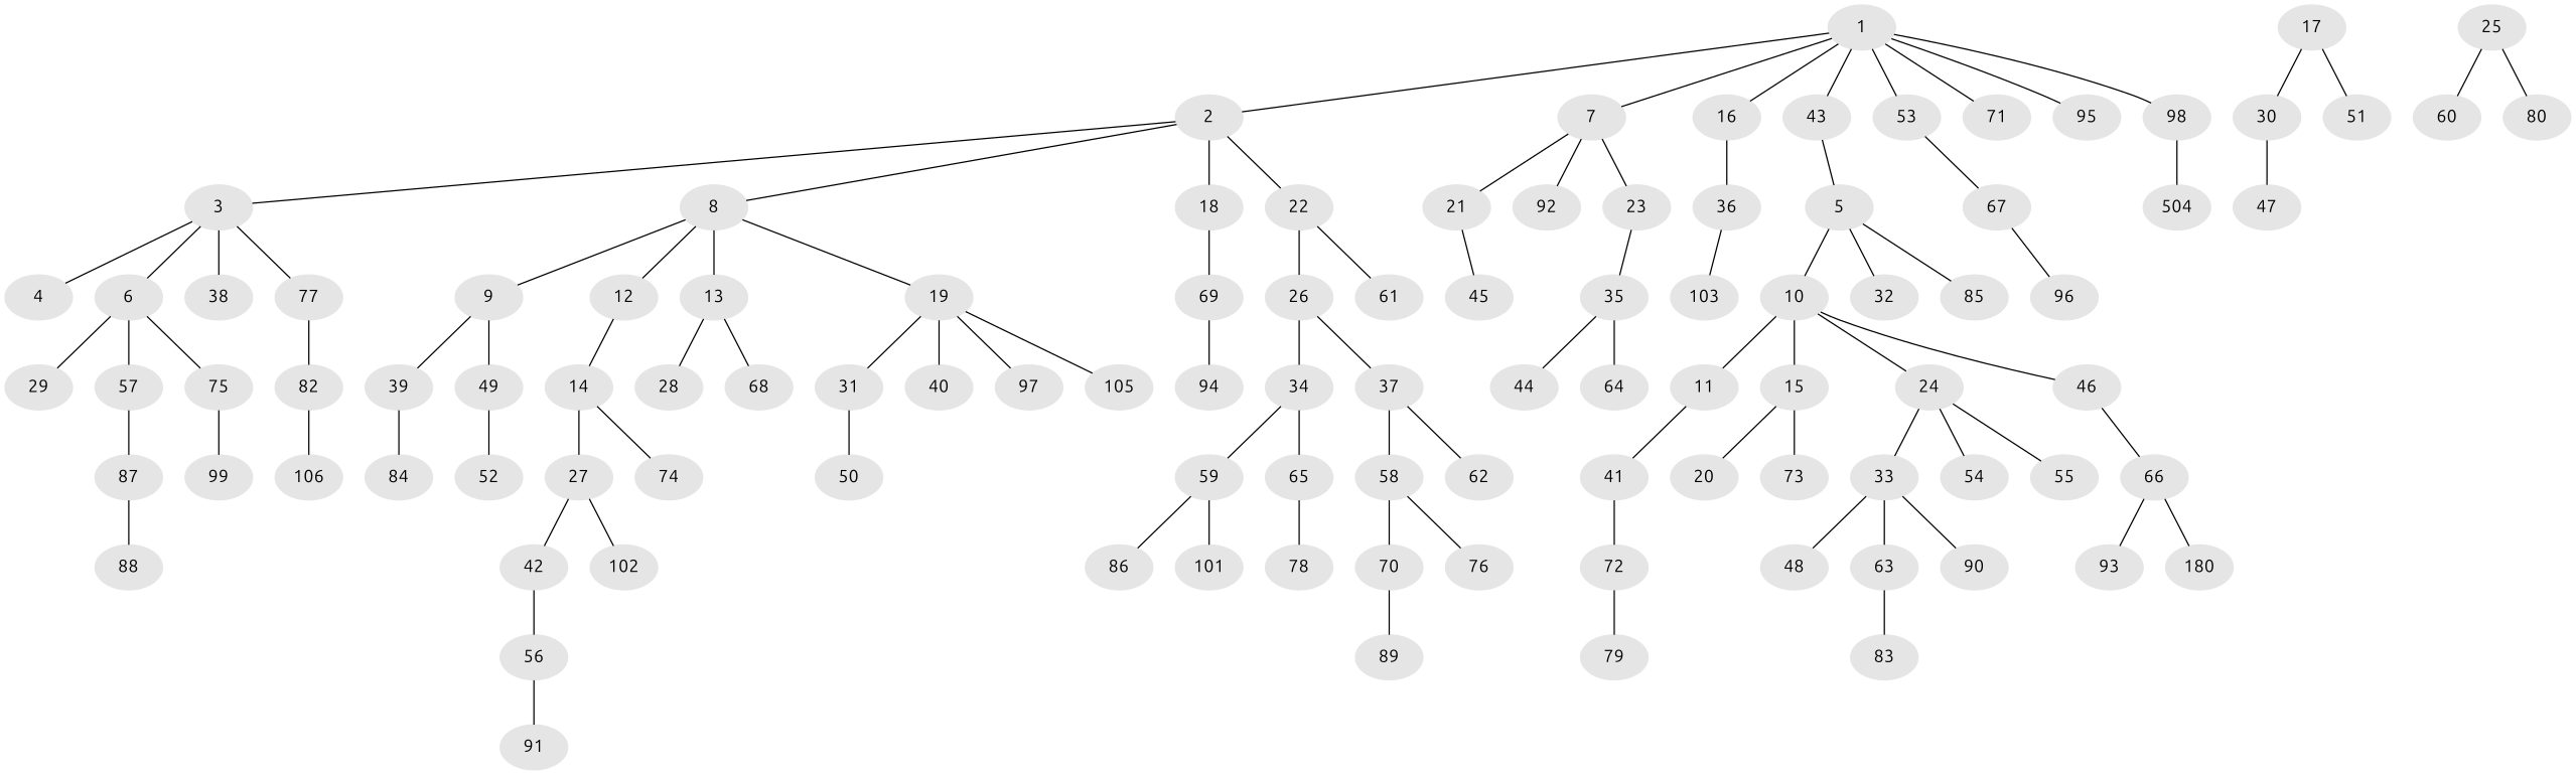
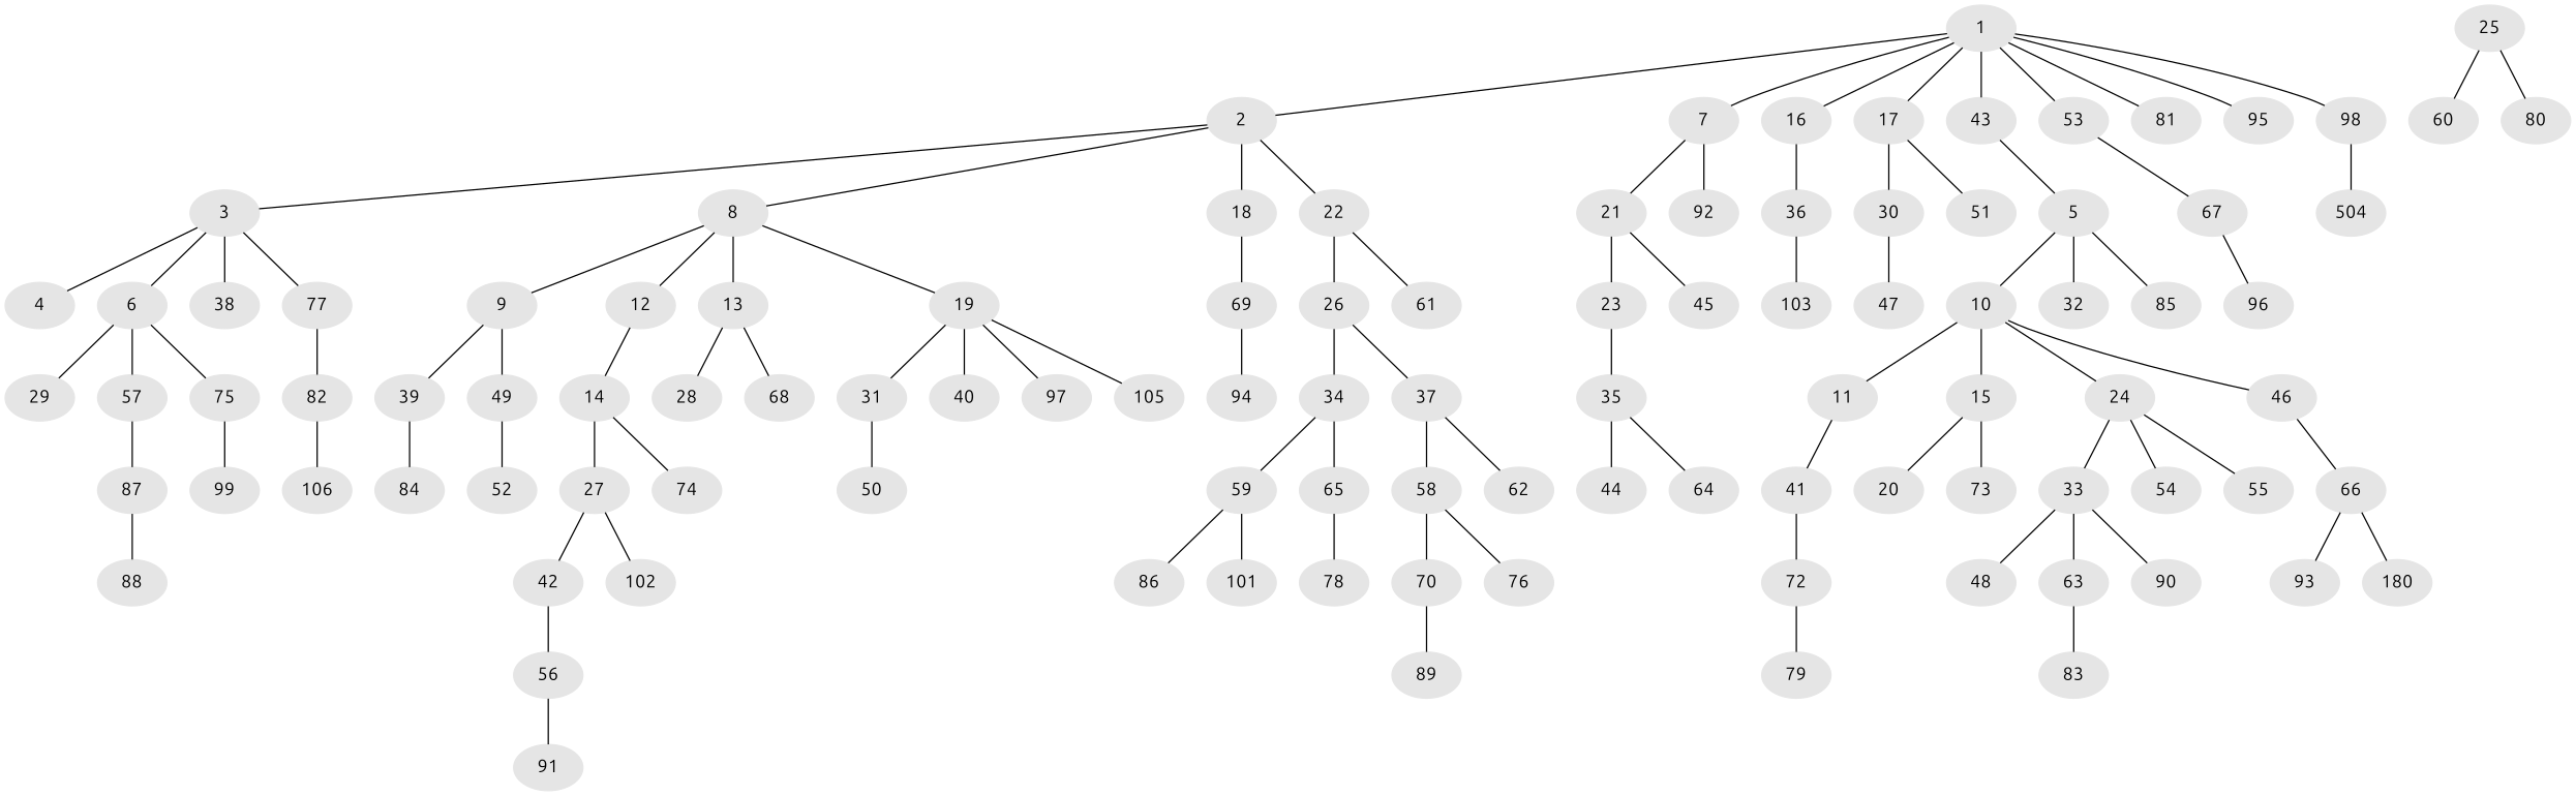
  graph {
    fontname=Ubuntu
    node [color=gray90 fontname=Ubuntu style=filled]
    edge [fontname=Ubuntu]
    1
    2
    7
    16
    17
    43
    53
-   81 [label=71]
+   81
    95
    98
    3
    8
    18
    22
    5
    10
    32
    85
    21
    92
    36
    30
    51
    67
    n25 [label=504]
    4
    6
    38
    77
    9
    12
    13
    19
    69
    26
    61
    29
    57
    75
    82
    11
    15
    24
    46
    87
    99
    23
    45
    39
    49
    14
    28
    68
    31
    40
    97
    105
    84
    52
    41
    20
    73
    33
    54
    55
    66
    72
    27
    74
    42
    102
    103
    47
    94
    50
    35
    34
    37
    25
    60
    80
    44
    64
    48
    63
    90
    59
    65
    58
    62
    56
    88
    83
    86
    101
    78
    70
    76
    79
    91
    93
    n102 [label=180]
    96
    89
    106
    1 -- 2
    1 -- 7
    1 -- 16
+   1 -- 17
    1 -- 43
    1 -- 53
    1 -- 81
    1 -- 95
    1 -- 98
    2 -- 3
    2 -- 8
    2 -- 18
    2 -- 22
    7 -- 21
    7 -- 92
    16 -- 36
    17 -- 30
    17 -- 51
    43 -- 5
    53 -- 67
    98 -- n25
    3 -- 4
    3 -- 6
    3 -- 38
    3 -- 77
    8 -- 9
    8 -- 12
    8 -- 13
    8 -- 19
    18 -- 69
    22 -- 26
    22 -- 61
    5 -- 10
    5 -- 32
    5 -- 85
    10 -- 11
    10 -- 15
    10 -- 24
    10 -- 46
-   7 -- 23
+   21 -- 23
    21 -- 45
    36 -- 103
    30 -- 47
    67 -- 96
    6 -- 29
    6 -- 57
    6 -- 75
    77 -- 82
    9 -- 39
    9 -- 49
    12 -- 14
    13 -- 28
    13 -- 68
    19 -- 31
    19 -- 40
    19 -- 97
    19 -- 105
    69 -- 94
    26 -- 34
    26 -- 37
    57 -- 87
    75 -- 99
    82 -- 106
    11 -- 41
    15 -- 20
    15 -- 73
    24 -- 33
    24 -- 54
    24 -- 55
    46 -- 66
    87 -- 88
    23 -- 35
    39 -- 84
    49 -- 52
    14 -- 27
    14 -- 74
    31 -- 50
    41 -- 72
    33 -- 48
    33 -- 63
    33 -- 90
    66 -- 93
    66 -- n102
    72 -- 79
    27 -- 42
    27 -- 102
    42 -- 56
    35 -- 44
    35 -- 64
    34 -- 59
    34 -- 65
    37 -- 58
    37 -- 62
    25 -- 60
    25 -- 80
    63 -- 83
    59 -- 86
    59 -- 101
    65 -- 78
    58 -- 70
    58 -- 76
    56 -- 91
    70 -- 89
  }
